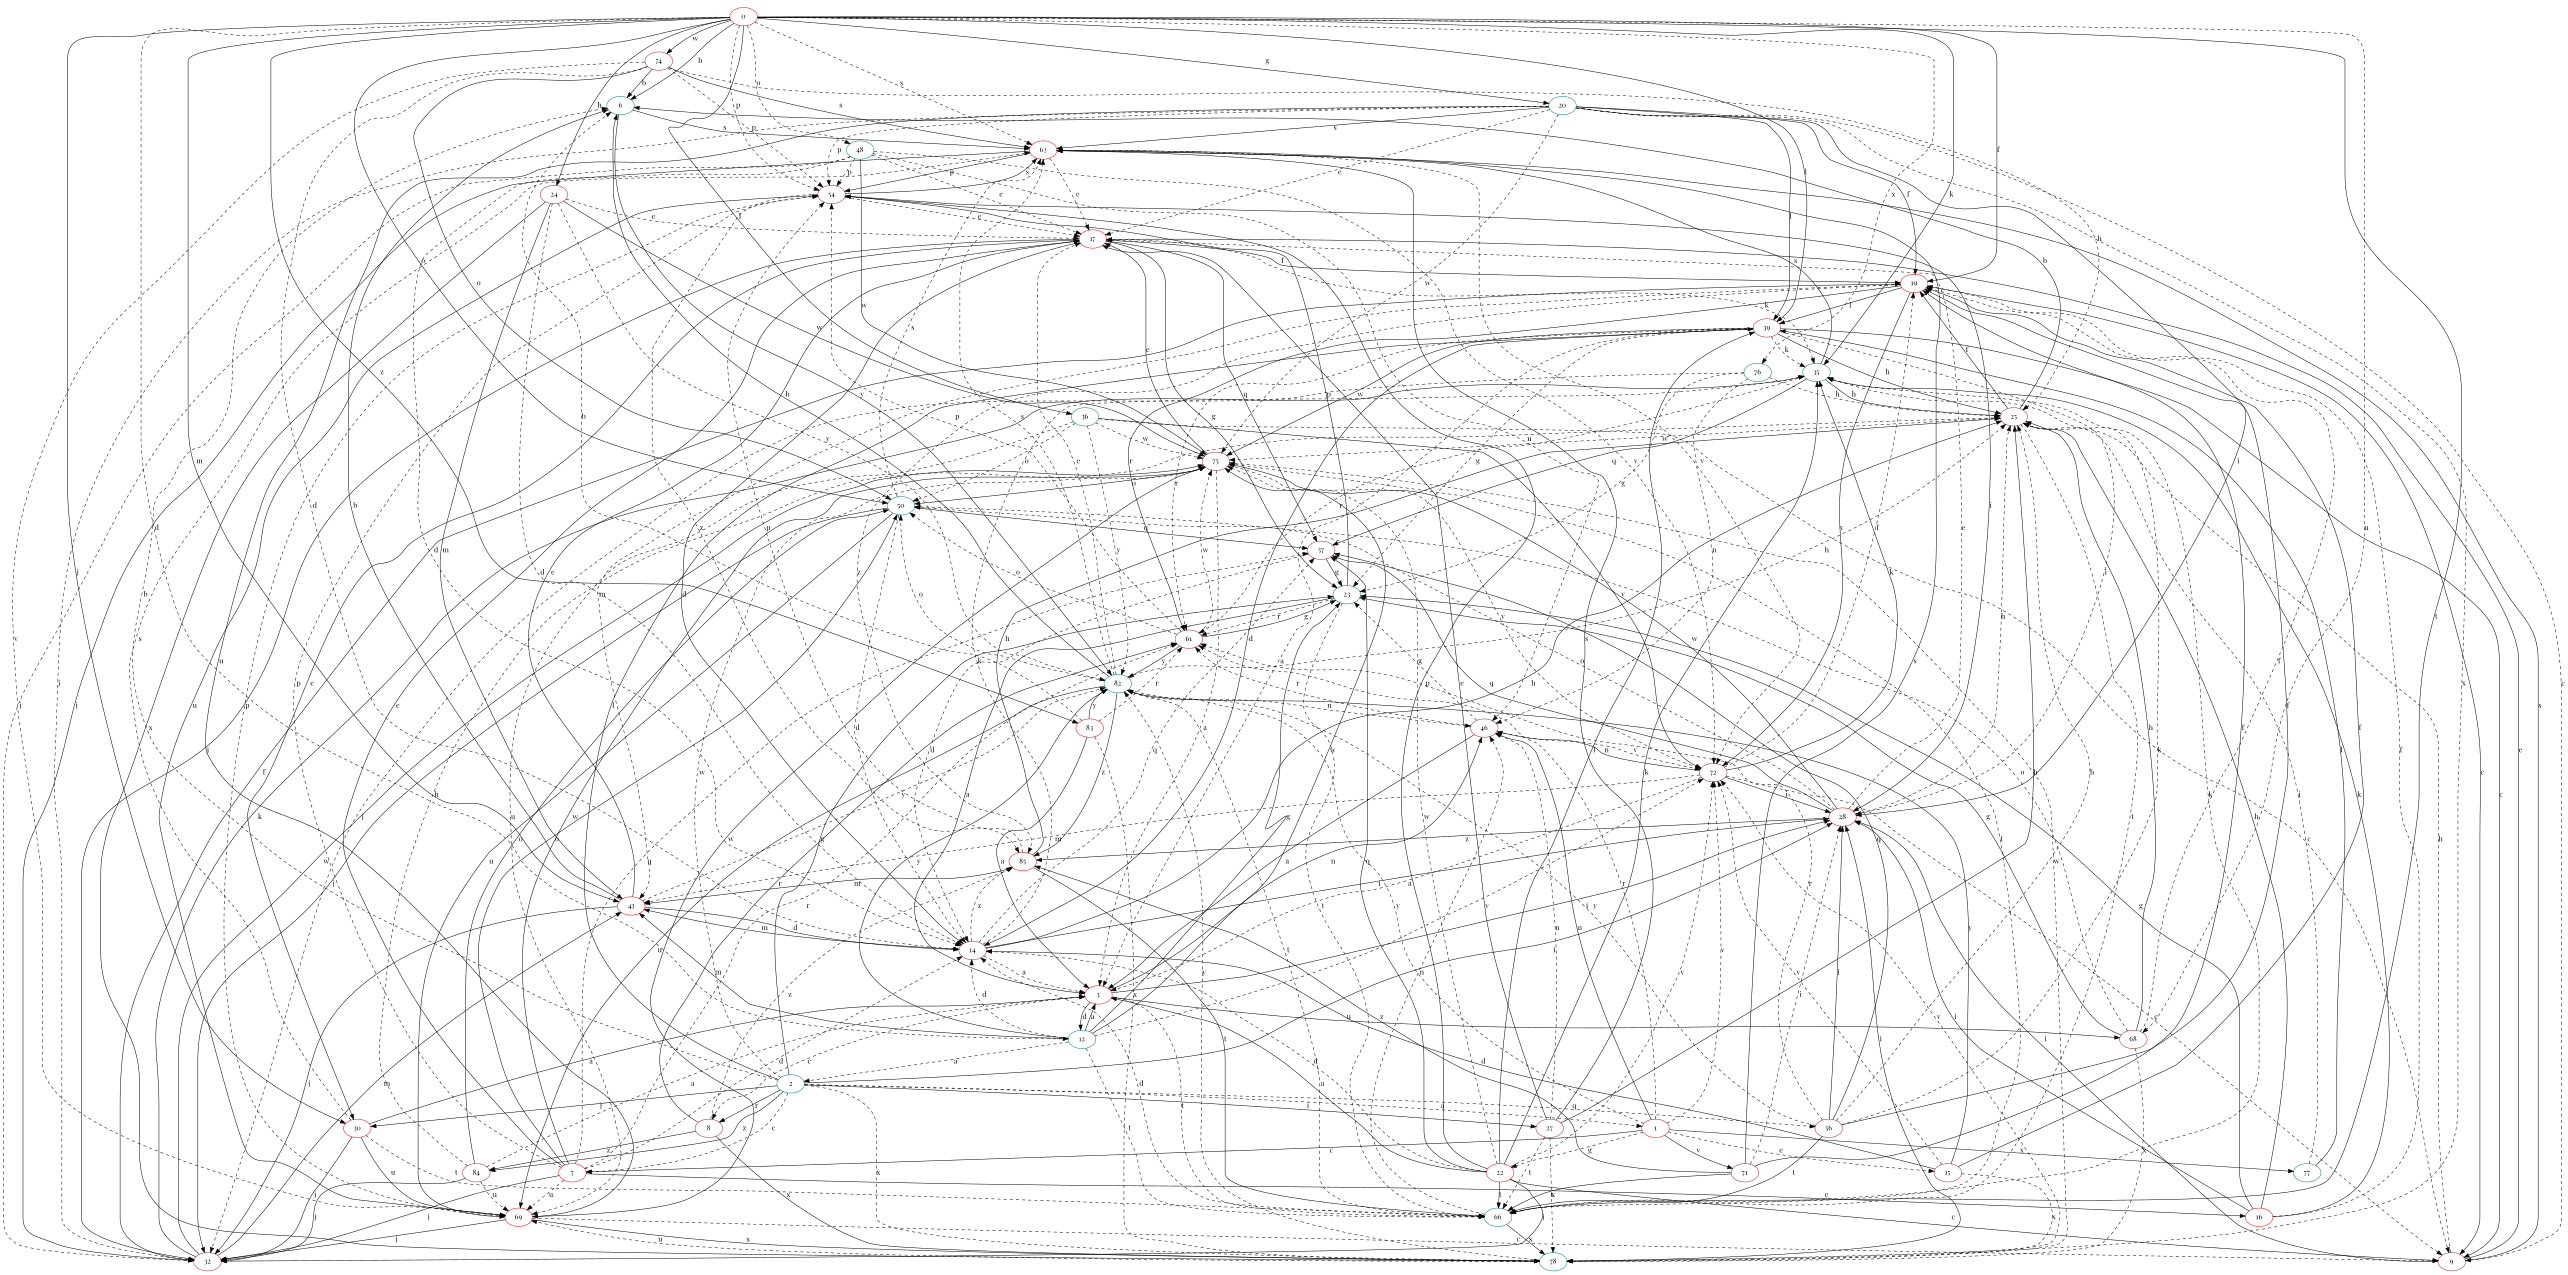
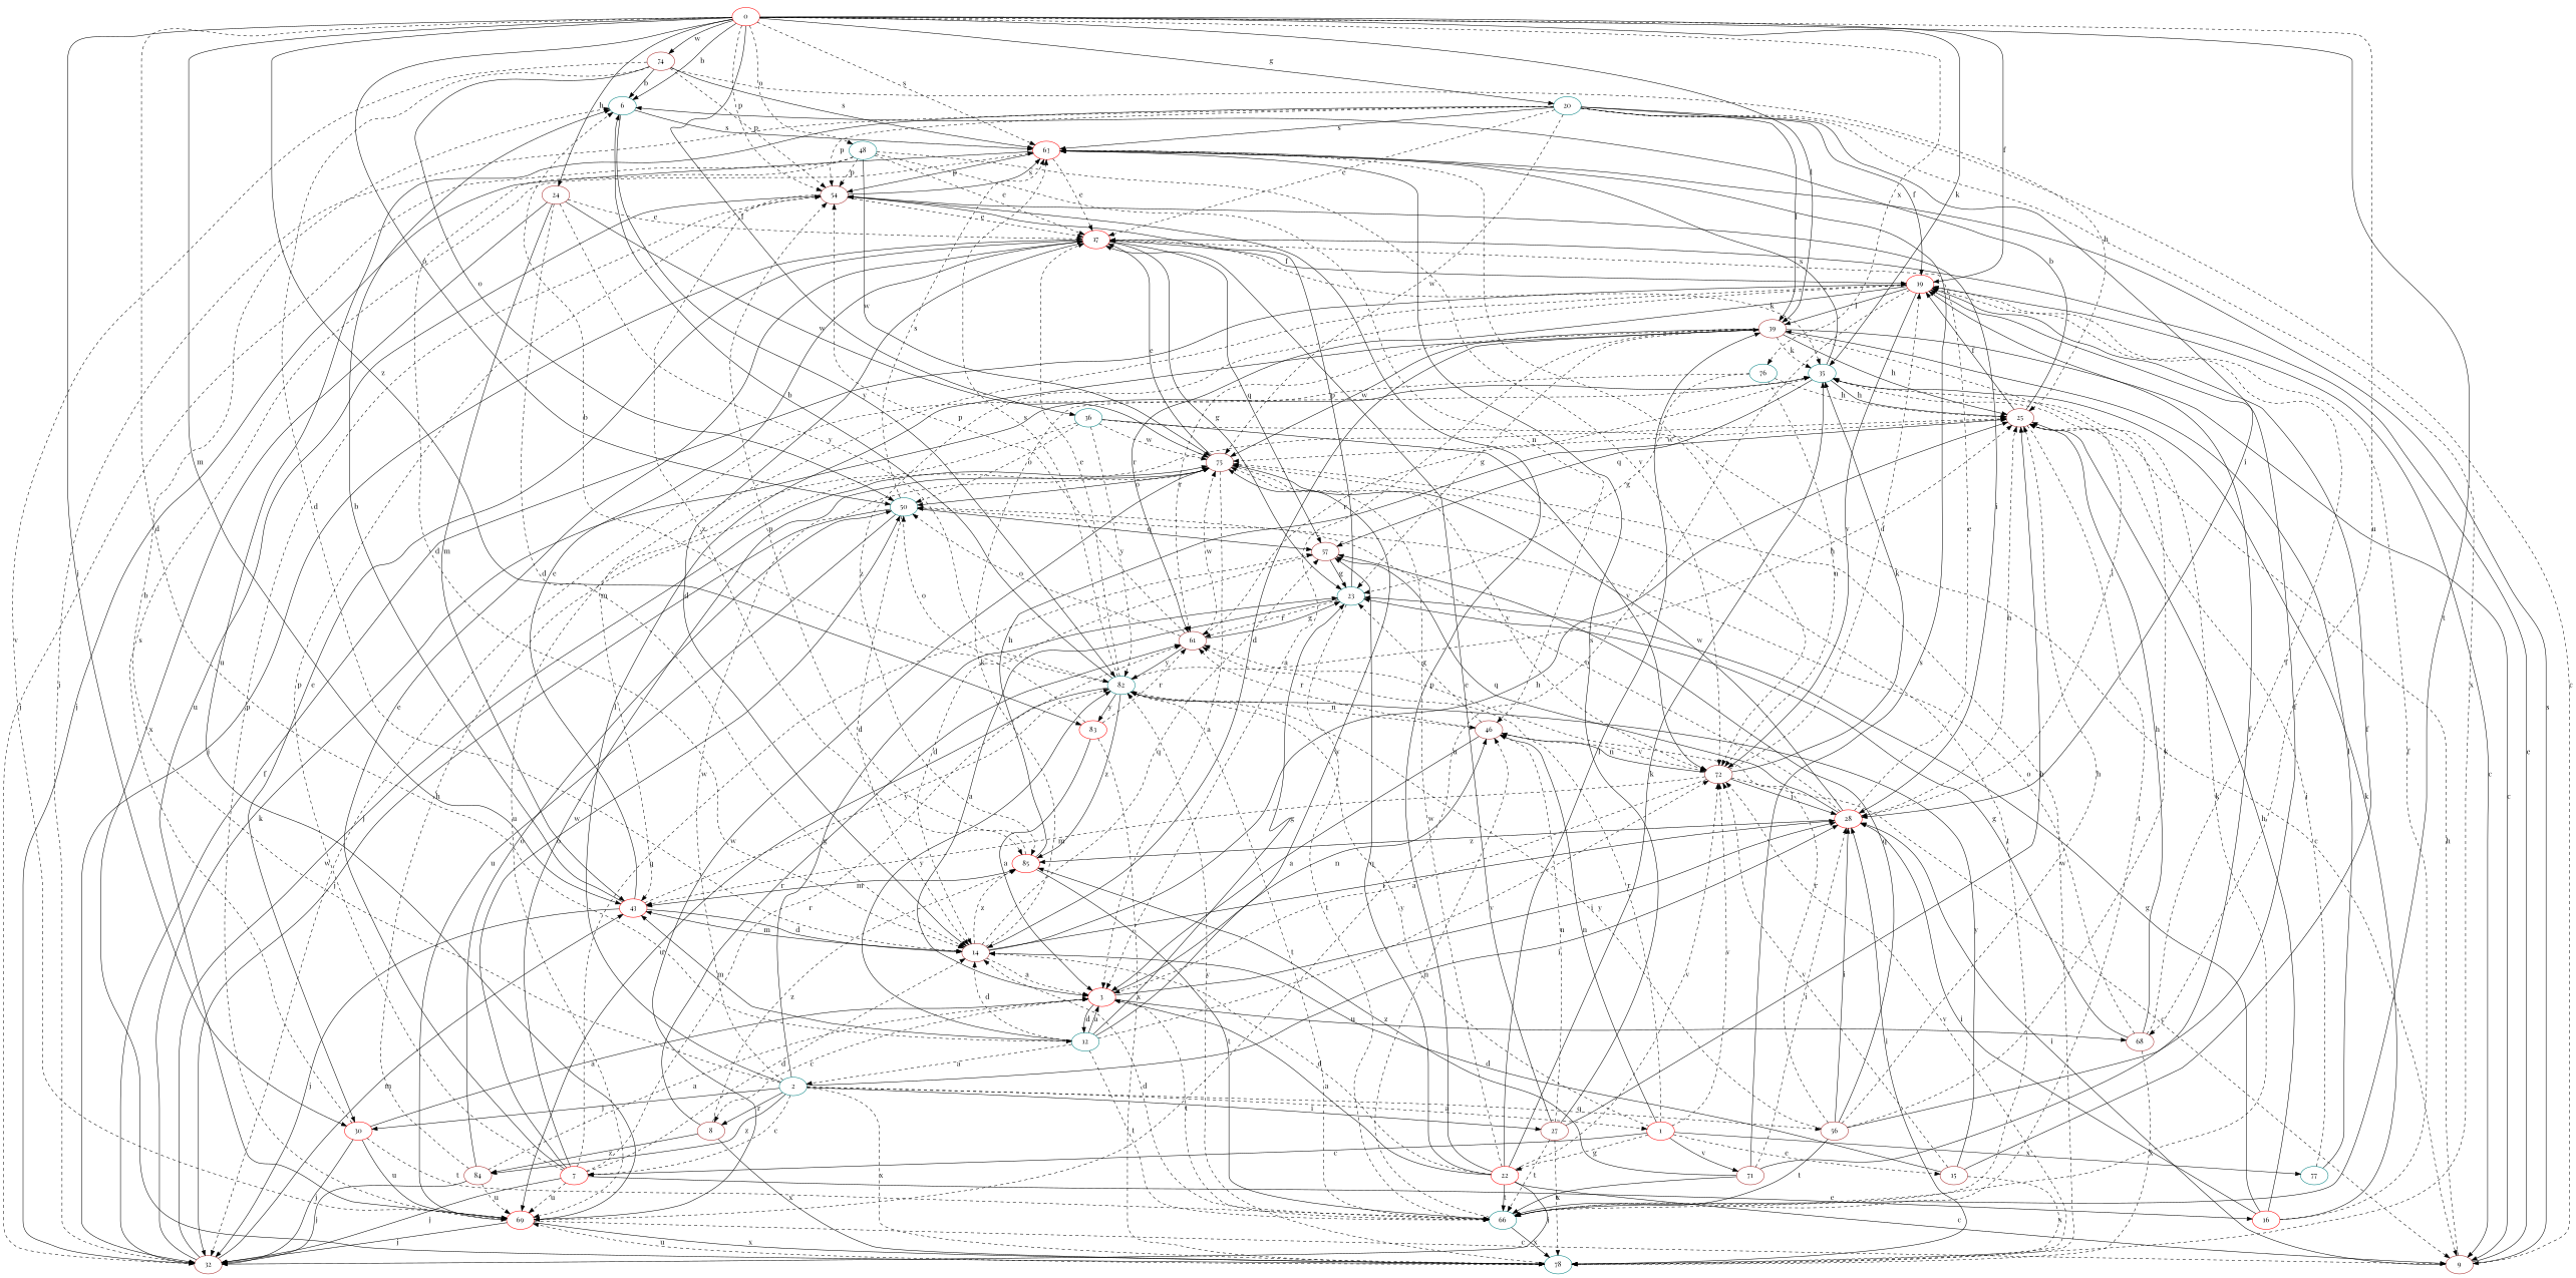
  strict digraph {
    fontname="Playfair Display"
    node [color=brown fontname="Playfair Display"]
    edge [fontname="Playfair Display" style=solid]
    0 [color=red]
    6 [color=teal]
    12 [color=teal]
    19 [color=red]
    20 [color=teal]
    24
    30 [color=red]
    35 [color=teal]
    36 [color=teal]
    39
    43 [color=red]
    48 [color=teal]
    50 [color=teal]
    54
    63 [color=red]
    66 [color=teal]
    68
    74
    76 [color=teal]
    83 [color=red]
    82 [color=teal]
    72
    2 [color=teal]
    23 [color=teal]
    75
    3 [color=red]
    14
    61
    69 [color=red]
    85 [color=red]
    9
    28 [color=red]
    78 [color=teal]
    17 [color=red]
    32
    57
    25
    46
    1 [color=red]
    7 [color=red]
    15
    22 [color=red]
    71
    77 [color=teal]
    16 [color=red]
    27
    56
    84
    8
    0 -> 6 [label=b]
    0 -> 12 [label=d style=dashed]
    0 -> 19 [label=f]
    0 -> 20 [label=g]
    0 -> 24 [label=h]
    0 -> 30 [label=j]
    0 -> 35 [label=k]
    0 -> 36 [label=l]
    0 -> 39 [label=l]
    0 -> 43 [label=m]
    0 -> 48 [label=o style=dashed]
    0 -> 50 [label=o]
    0 -> 54 [label=p style=dashed]
    0 -> 63 [label=s style=dashed]
    0 -> 66 [label=t]
    0 -> 68 [label=u style=dashed]
    0 -> 74 [label=w]
    0 -> 76 [label=x style=dashed]
    0 -> 83 [label=z]
    6 -> 63 [label=s]
    6 -> 82 [label=y]
    12 -> 43 [label=m]
    12 -> 66 [label=t style=dashed]
    12 -> 82 [label=y]
    12 -> 72 [label=v style=dashed]
    12 -> 2 [label=a style=dashed]
    12 -> 23 [label=g]
    12 -> 75 [label=w]
    12 -> 3 [label=a]
    12 -> 14 [label=d style=dashed]
    19 -> 39 [label=l]
    19 -> 43 [label=m style=dashed]
    19 -> 72 [label=v]
    19 -> 61 [label=r]
+   19 -> 69 [label=u style=dashed]
    19 -> 85 [label=z style=dashed]
    19 -> 9 [label=c]
    20 -> 19 [label=f]
    20 -> 39 [label=l]
    20 -> 54 [label=p style=dashed]
    20 -> 63 [label=s]
    20 -> 75 [label=w style=dashed]
    20 -> 69 [label=u]
    20 -> 9 [label=c style=dashed]
    20 -> 28 [label=i]
    20 -> 78 [label=x style=dashed]
    20 -> 17 [label=e style=dashed]
    20 -> 32 [label=j style=dashed]
    24 -> 43 [label=m]
    24 -> 82 [label=y style=dashed]
    24 -> 75 [label=w]
    24 -> 14 [label=d style=dashed]
    24 -> 78 [label=x]
    24 -> 17 [label=e style=dashed]
    30 -> 63 [label=s style=dashed]
    30 -> 66 [label=t style=dashed]
    30 -> 3 [label=a]
    30 -> 69 [label=u]
    30 -> 32 [label=j]
    35 -> 63 [label=s]
    35 -> 61 [label=r style=dashed]
    35 -> 57 [label=q]
    35 -> 25 [label=h]
    36 -> 50 [label=o style=dashed]
    36 -> 82 [label=y style=dashed]
    36 -> 72 [label=v]
    36 -> 75 [label=w style=dashed]
    36 -> 69 [label=u style=dashed]
    36 -> 9 [label=c style=dashed]
    39 -> 35 [label=k style=dashed]
    39 -> 23 [label=g style=dashed]
    39 -> 75 [label=w]
    39 -> 3 [label=a style=dashed]
    39 -> 14 [label=d]
    39 -> 61 [label=r style=dashed]
    39 -> 9 [label=c]
    39 -> 28 [label=i style=dashed]
    39 -> 25 [label=h]
    43 -> 6 [label=b]
    43 -> 82 [label=y style=dashed]
    43 -> 14 [label=d]
    43 -> 17 [label=e]
    43 -> 32 [label=j]
    48 -> 54 [label=p style=dashed]
    48 -> 72 [label=v style=dashed]
    48 -> 75 [label=w]
    48 -> 14 [label=d style=dashed]
    48 -> 17 [label=e style=dashed]
    48 -> 32 [label=j style=dashed]
    48 -> 46 [label=n style=dashed]
    50 -> 63 [label=s style=dashed]
    50 -> 14 [label=d style=dashed]
    50 -> 69 [label=u]
    50 -> 32 [label=j]
    50 -> 57 [label=q]
    54 -> 63 [label=s]
    54 -> 69 [label=u]
    54 -> 85 [label=z style=dashed]
    54 -> 28 [label=i]
    54 -> 17 [label=e style=dashed]
    63 -> 54 [label=p]
    63 -> 72 [label=v style=dashed]
    63 -> 17 [label=e style=dashed]
    63 -> 32 [label=j]
    66 -> 35 [label=k style=dashed]
    66 -> 14 [label=d style=dashed]
    66 -> 78 [label=x]
    66 -> 46 [label=n style=dashed]
    68 -> 19 [label=f style=dashed]
    68 -> 50 [label=o style=dashed]
    68 -> 23 [label=g]
    68 -> 78 [label=x style=dashed]
    68 -> 25 [label=h]
    74 -> 6 [label=b]
    74 -> 50 [label=o]
    74 -> 54 [label=p style=dashed]
    74 -> 63 [label=s]
    74 -> 14 [label=d style=dashed]
    74 -> 69 [label=v style=dashed]
    74 -> 25 [label=h style=dashed]
    76 -> 23 [label=g style=dashed]
    76 -> 32 [label=j style=dashed]
    76 -> 25 [label=h style=dashed]
-   76 -> 46 [label=n style=dashed]
+   76 -> 72 [label=n style=dashed]
    83 -> 6 [label=b style=dashed]
-   83 -> 82 [label=y]
+   82 -> 83 [label=y]
    83 -> 3 [label=a]
    83 -> 61 [label=r style=dashed]
    83 -> 78 [label=x style=dashed]
    82 -> 6 [label=b]
    82 -> 50 [label=o style=dashed]
    82 -> 63 [label=s style=dashed]
    82 -> 66 [label=t style=dashed]
    82 -> 69 [label=u]
    82 -> 85 [label=z]
    82 -> 17 [label=e style=dashed]
    82 -> 25 [label=h style=dashed]
    82 -> 46 [label=n style=dashed]
    72 -> 19 [label=f style=dashed]
    72 -> 35 [label=k]
    72 -> 43 [label=m style=dashed]
    72 -> 3 [label=a style=dashed]
    72 -> 9 [label=c style=dashed]
    72 -> 28 [label=i]
    72 -> 46 [label=n]
    2 -> 6 [label=b style=dashed]
    2 -> 30 [label=j]
    2 -> 39 [label=l]
    2 -> 23 [label=g]
    2 -> 75 [label=w style=dashed]
    2 -> 28 [label=i]
    2 -> 78 [label=x style=dashed]
    2 -> 1 [label=a style=dashed]
    2 -> 7 [label=c style=dashed]
    2 -> 27 [label=i]
    2 -> 56 [label=q style=dashed]
    2 -> 84 [label=z]
    2 -> 8 [label=r]
    23 -> 54 [label=p]
    23 -> 66 [label=t style=dashed]
    23 -> 3 [label=a]
    23 -> 61 [label=r style=dashed]
    75 -> 50 [label=o]
    75 -> 66 [label=t style=dashed]
    75 -> 72 [label=v style=dashed]
    75 -> 3 [label=a style=dashed]
    75 -> 17 [label=e]
    3 -> 12 [label=d]
    3 -> 66 [label=t style=dashed]
    3 -> 68 [label=u]
    3 -> 28 [label=i]
    3 -> 46 [label=n]
    3 -> 8 [label=c style=dashed]
    14 -> 35 [label=k style=dashed]
    14 -> 43 [label=m]
    14 -> 3 [label=a style=dashed]
    14 -> 85 [label=z style=dashed]
    14 -> 28 [label=i]
    14 -> 57 [label=q style=dashed]
    14 -> 25 [label=h]
    61 -> 50 [label=o style=dashed]
    61 -> 54 [label=p style=dashed]
    61 -> 82 [label=y]
    61 -> 23 [label=g]
    61 -> 75 [label=w style=dashed]
    69 -> 54 [label=p style=dashed]
    69 -> 75 [label=w]
    69 -> 9 [label=c style=dashed]
    69 -> 78 [label=x]
    69 -> 32 [label=j]
    85 -> 43 [label=m]
    85 -> 54 [label=p style=dashed]
    85 -> 66 [label=t]
    85 -> 25 [label=h]
    9 -> 63 [label=s]
    9 -> 28 [label=i]
    9 -> 17 [label=e]
    9 -> 25 [label=h style=dashed]
    28 -> 50 [label=o style=dashed]
    28 -> 75 [label=w]
    28 -> 85 [label=z]
    28 -> 17 [label=e style=dashed]
    28 -> 57 [label=q]
    28 -> 25 [label=h style=dashed]
    78 -> 82 [label=y style=dashed]
    78 -> 72 [label=v style=dashed]
    78 -> 75 [label=w style=dashed]
    78 -> 69 [label=u style=dashed]
    78 -> 28 [label=i]
    17 -> 19 [label=f]
    17 -> 30 [label=e]
    17 -> 35 [label=k style=dashed]
    17 -> 23 [label=g]
    17 -> 14 [label=d]
    17 -> 32 [label=j]
    17 -> 57 [label=q]
    32 -> 19 [label=f]
    32 -> 35 [label=k]
    32 -> 43 [label=m]
    32 -> 75 [label=w]
    57 -> 23 [label=g]
    57 -> 14 [label=d style=dashed]
    25 -> 6 [label=b]
    25 -> 19 [label=f]
    25 -> 66 [label=t style=dashed]
    25 -> 75 [label=w style=dashed]
    46 -> 72 [label=v style=dashed]
    46 -> 23 [label=g style=dashed]
    46 -> 3 [label=a]
    46 -> 61 [label=r style=dashed]
    1 -> 82 [label=y style=dashed]
    1 -> 72 [label=v style=dashed]
    1 -> 61 [label=r style=dashed]
    1 -> 46 [label=n]
    1 -> 7 [label=c]
    1 -> 15 [label=e style=dashed]
    1 -> 22 [label=g style=dashed]
    1 -> 71 [label=v]
    1 -> 77 [label=x]
    7 -> 50 [label=o]
    7 -> 54 [label=p style=dashed]
    7 -> 75 [label=w]
    7 -> 14 [label=d style=dashed]
    7 -> 61 [label=r style=dashed]
    7 -> 69 [label=u style=dashed]
    7 -> 17 [label=e]
    7 -> 32 [label=j]
    7 -> 57 [label=q style=dashed]
    7 -> 16 [label=e]
    15 -> 19 [label=f]
    15 -> 82 [label=y]
    15 -> 72 [label=v style=dashed]
    15 -> 14 [label=d]
    15 -> 78 [label=x style=dashed]
    22 -> 35 [label=k]
    22 -> 39 [label=l]
    22 -> 54 [label=p]
    22 -> 66 [label=t]
    22 -> 72 [label=v style=dashed]
    22 -> 75 [label=w style=dashed]
    22 -> 3 [label=a]
    22 -> 14 [label=d style=dashed]
    22 -> 9 [label=c]
    22 -> 32 [label=j]
    22 -> 57 [label=q]
    71 -> 19 [label=f]
    71 -> 63 [label=s]
    71 -> 66 [label=t]
    71 -> 85 [label=z]
    71 -> 28 [label=i style=dashed]
    77 -> 39 [label=l]
    77 -> 25 [label=j style=dashed]
    16 -> 19 [label=f style=dashed]
    16 -> 35 [label=k]
    16 -> 23 [label=g]
    16 -> 28 [label=i]
    16 -> 25 [label=h]
    27 -> 63 [label=s]
    27 -> 66 [label=t style=dashed]
    27 -> 78 [label=x style=dashed]
    27 -> 17 [label=e]
    27 -> 25 [label=h]
    27 -> 46 [label=n style=dashed]
    56 -> 19 [label=f]
    56 -> 35 [label=k style=dashed]
    56 -> 66 [label=t]
    56 -> 82 [label=y style=dashed]
    56 -> 61 [label=r style=dashed]
    56 -> 28 [label=i]
    56 -> 57 [label=q]
    56 -> 25 [label=h style=dashed]
    84 -> 50 [label=o]
    84 -> 3 [label=a style=dashed]
    84 -> 69 [label=u style=dashed]
    84 -> 32 [label=j]
    84 -> 25 [label=h style=dashed]
    8 -> 61 [label=r]
    8 -> 85 [label=z style=dashed]
    8 -> 78 [label=x]
    8 -> 84 [label=z]
  }
